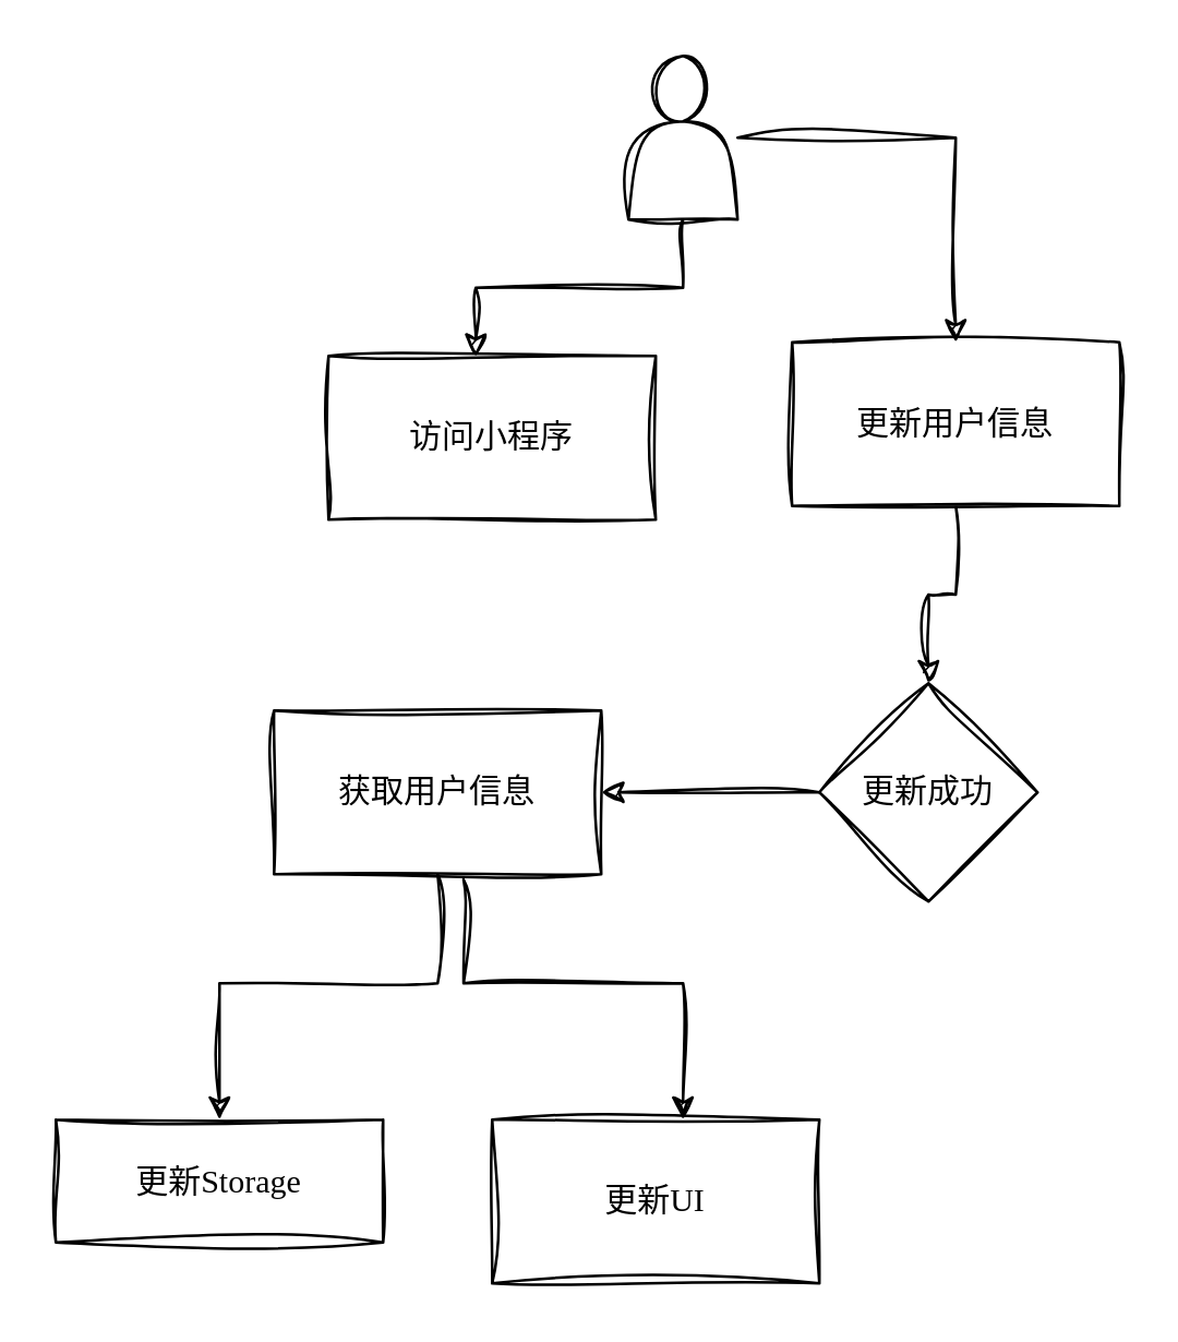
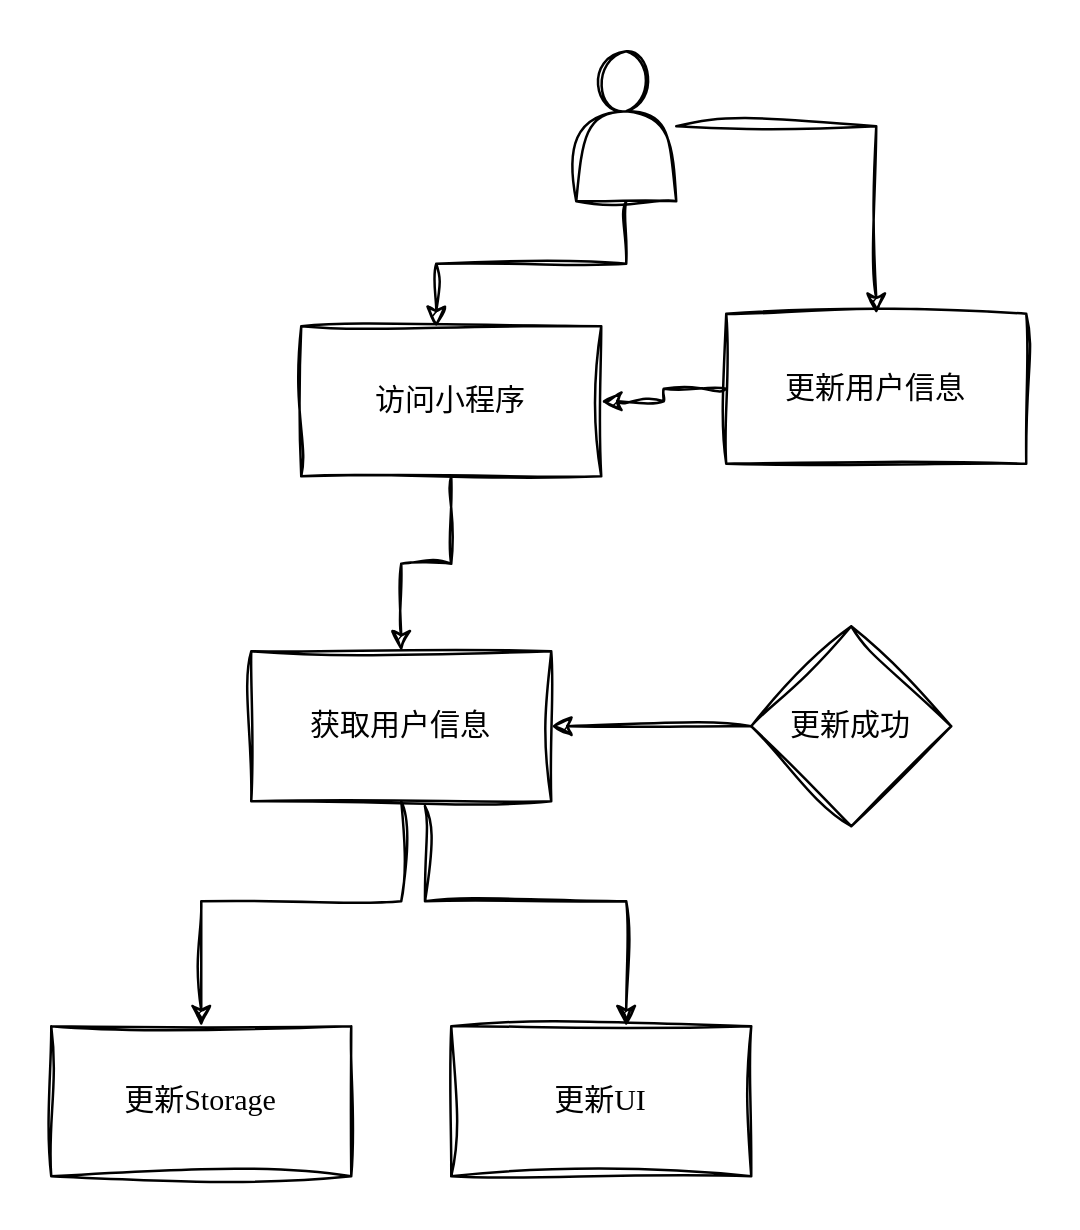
  <mxCell id="0" />
  <mxCell id="1" parent="0" />
  <mxCell id="2" style="edgeStyle=orthogonalEdgeStyle;rounded=0;sketch=1;hachureGap=4;jiggle=2;curveFitting=1;orthogonalLoop=1;jettySize=auto;html=1;entryX=0.5;entryY=0;entryDx=0;entryDy=0;fontFamily=Architects Daughter;fontSource=https%3A%2F%2Ffonts.googleapis.com%2Fcss%3Ffamily%3DArchitects%2BDaughter;" edge="1" parent="1" source="3" target="7"><mxGeometry relative="1" as="geometry" /></mxCell>
  <mxCell id="3" value="" style="shape=actor;whiteSpace=wrap;html=1;sketch=1;hachureGap=4;jiggle=2;curveFitting=1;fontFamily=Architects Daughter;fontSource=https%3A%2F%2Ffonts.googleapis.com%2Fcss%3Ffamily%3DArchitects%2BDaughter;" vertex="1" parent="1"><mxGeometry x="230" y="20" width="40" height="60" as="geometry" /></mxCell>
+ <mxCell id="4" value="" style="edgeStyle=orthogonalEdgeStyle;rounded=0;sketch=1;hachureGap=4;jiggle=2;curveFitting=1;orthogonalLoop=1;jettySize=auto;html=1;fontFamily=Architects Daughter;fontSource=https%3A%2F%2Ffonts.googleapis.com%2Fcss%3Ffamily%3DArchitects%2BDaughter;" edge="1" parent="1" source="5" target="11"><mxGeometry relative="1" as="geometry" /></mxCell>
  <mxCell id="5" value="访问小程序" style="whiteSpace=wrap;html=1;fontFamily=Architects Daughter;sketch=1;hachureGap=4;jiggle=2;curveFitting=1;fontSource=https%3A%2F%2Ffonts.googleapis.com%2Fcss%3Ffamily%3DArchitects%2BDaughter;" vertex="1" parent="1"><mxGeometry x="120" y="130" width="120" height="60" as="geometry" /></mxCell>
- <mxCell id="6" value="" style="edgeStyle=orthogonalEdgeStyle;rounded=0;sketch=1;hachureGap=4;jiggle=2;curveFitting=1;orthogonalLoop=1;jettySize=auto;html=1;fontFamily=Architects Daughter;fontSource=https%3A%2F%2Ffonts.googleapis.com%2Fcss%3Ffamily%3DArchitects%2BDaughter;" edge="1" parent="1" source="7" target="15"><mxGeometry relative="1" as="geometry" /></mxCell>
+ <mxCell id="6" value="" style="edgeStyle=orthogonalEdgeStyle;rounded=0;sketch=1;hachureGap=4;jiggle=2;curveFitting=1;orthogonalLoop=1;jettySize=auto;html=1;fontFamily=Architects Daughter;fontSource=https%3A%2F%2Ffonts.googleapis.com%2Fcss%3Ffamily%3DArchitects%2BDaughter;" edge="1" parent="1" source="7" target="5"><mxGeometry relative="1" as="geometry" /></mxCell>
  <mxCell id="7" value="更新用户信息" style="whiteSpace=wrap;html=1;sketch=1;hachureGap=4;jiggle=2;curveFitting=1;fontFamily=Architects Daughter;fontSource=https%3A%2F%2Ffonts.googleapis.com%2Fcss%3Ffamily%3DArchitects%2BDaughter;" vertex="1" parent="1"><mxGeometry x="290" y="125" width="120" height="60" as="geometry" /></mxCell>
  <mxCell id="8" style="edgeStyle=orthogonalEdgeStyle;rounded=0;sketch=1;hachureGap=4;jiggle=2;curveFitting=1;orthogonalLoop=1;jettySize=auto;html=1;entryX=0.45;entryY=0.005;entryDx=0;entryDy=0;entryPerimeter=0;fontFamily=Architects Daughter;fontSource=https%3A%2F%2Ffonts.googleapis.com%2Fcss%3Ffamily%3DArchitects%2BDaughter;" edge="1" parent="1" source="3" target="5"><mxGeometry relative="1" as="geometry" /></mxCell>
  <mxCell id="9" value="" style="edgeStyle=orthogonalEdgeStyle;rounded=0;sketch=1;hachureGap=4;jiggle=2;curveFitting=1;orthogonalLoop=1;jettySize=auto;html=1;fontFamily=Architects Daughter;fontSource=https%3A%2F%2Ffonts.googleapis.com%2Fcss%3Ffamily%3DArchitects%2BDaughter;" edge="1" parent="1" source="11" target="12"><mxGeometry relative="1" as="geometry"><Array as="points"><mxPoint x="160" y="360" /><mxPoint x="80" y="360" /></Array></mxGeometry></mxCell>
  <mxCell id="10" style="edgeStyle=orthogonalEdgeStyle;rounded=0;sketch=1;hachureGap=4;jiggle=2;curveFitting=1;orthogonalLoop=1;jettySize=auto;html=1;fontFamily=Architects Daughter;fontSource=https%3A%2F%2Ffonts.googleapis.com%2Fcss%3Ffamily%3DArchitects%2BDaughter;exitX=0.579;exitY=1.032;exitDx=0;exitDy=0;exitPerimeter=0;" edge="1" parent="1" source="11"><mxGeometry relative="1" as="geometry"><mxPoint x="249.97" y="410" as="targetPoint" /><mxPoint x="170.002" y="330" as="sourcePoint" /><Array as="points"><mxPoint x="170" y="360" /><mxPoint x="250" y="360" /></Array></mxGeometry></mxCell>
  <mxCell id="11" value="获取用户信息" style="whiteSpace=wrap;html=1;fontFamily=Architects Daughter;sketch=1;hachureGap=4;jiggle=2;curveFitting=1;fontSource=https%3A%2F%2Ffonts.googleapis.com%2Fcss%3Ffamily%3DArchitects%2BDaughter;" vertex="1" parent="1"><mxGeometry x="100" y="260" width="120" height="60" as="geometry" /></mxCell>
- <mxCell id="12" value="更新Storage" style="whiteSpace=wrap;html=1;fontFamily=Architects Daughter;sketch=1;hachureGap=4;jiggle=2;curveFitting=1;fontSource=https%3A%2F%2Ffonts.googleapis.com%2Fcss%3Ffamily%3DArchitects%2BDaughter;" vertex="1" parent="1"><mxGeometry x="20" y="410" width="120" height="45" as="geometry" /></mxCell>
+ <mxCell id="12" value="更新Storage" style="whiteSpace=wrap;html=1;fontFamily=Architects Daughter;sketch=1;hachureGap=4;jiggle=2;curveFitting=1;fontSource=https%3A%2F%2Ffonts.googleapis.com%2Fcss%3Ffamily%3DArchitects%2BDaughter;" vertex="1" parent="1"><mxGeometry x="20" y="410" width="120" height="60" as="geometry" /></mxCell>
  <mxCell id="13" value="更新UI" style="whiteSpace=wrap;html=1;sketch=1;hachureGap=4;jiggle=2;curveFitting=1;fontFamily=Architects Daughter;fontSource=https%3A%2F%2Ffonts.googleapis.com%2Fcss%3Ffamily%3DArchitects%2BDaughter;" vertex="1" parent="1"><mxGeometry x="180" y="410" width="120" height="60" as="geometry" /></mxCell>
  <mxCell id="14" value="" style="edgeStyle=orthogonalEdgeStyle;rounded=0;sketch=1;hachureGap=4;jiggle=2;curveFitting=1;orthogonalLoop=1;jettySize=auto;html=1;fontFamily=Architects Daughter;fontSource=https%3A%2F%2Ffonts.googleapis.com%2Fcss%3Ffamily%3DArchitects%2BDaughter;" edge="1" parent="1" source="15" target="11"><mxGeometry relative="1" as="geometry" /></mxCell>
  <mxCell id="15" value="更新成功" style="rhombus;whiteSpace=wrap;html=1;fontFamily=Architects Daughter;sketch=1;hachureGap=4;jiggle=2;curveFitting=1;fontSource=https%3A%2F%2Ffonts.googleapis.com%2Fcss%3Ffamily%3DArchitects%2BDaughter;" vertex="1" parent="1"><mxGeometry x="300" y="250" width="80" height="80" as="geometry" /></mxCell>
